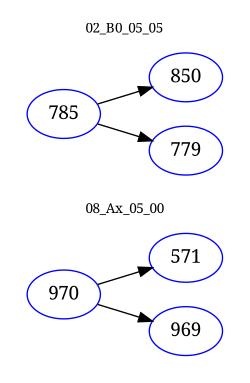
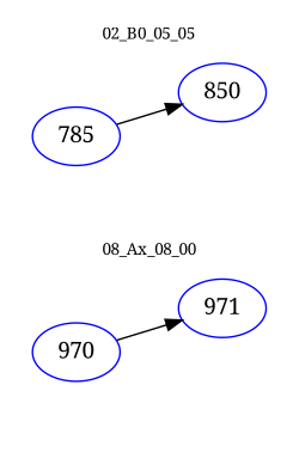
  digraph {
    fontname="Noto Serif"
    rankdir=LR
    node [color=blue fontname="Noto Serif"]
    edge [color=black fontname="Noto Serif"]
    n1 [label=970]
-   n2 [label=969]
-   n3 [label=571]
+   n3 [label=971]
    n4 [label=785]
-   n5 [label=779]
    n6 [label=850]
    subgraph cluster_1 {
      color=white
      fontsize=10
-     label="08_Ax_05_00"
+     label="08_Ax_08_00"
      n1
-     n2
      n3
    }
    subgraph cluster_2 {
      color=white
      fontsize=10
      label="02_B0_05_05"
      n4
-     n5
      n6
    }
-   n1 -> n2
    n1 -> n3
-   n4 -> n5
    n4 -> n6
  }
